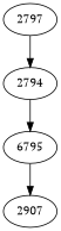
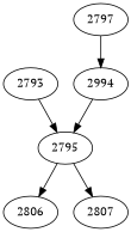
  strict digraph {
    fontname="PT Serif"
    node [fontname="PT Serif"]
    edge [fontname="PT Serif"]
-   2795 [label=6795]
-   2807 [label=2907]
-   2794
+   2793
+   2795
+   2806
+   2807
+   2794 [label=2994]
    2797
+   2793 -> 2795
+   2795 -> 2806
    2795 -> 2807
    2794 -> 2795
    2797 -> 2794
  }
